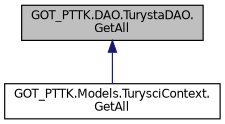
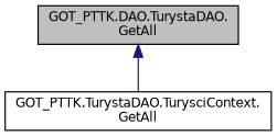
  digraph {
    rankdir=TB
    node [color=black fontname=Helvetica fontsize=10 shape=record style=filled]
    n1 [fillcolor=grey75 fontcolor=black height=0.2 label="GOT_PTTK.DAO.TurystaDAO.\lGetAll" width=0.4]
-   n2 [fillcolor=white height=0.2 label="GOT_PTTK.Models.TurysciContext.\lGetAll" width=0.4]
+   n2 [fillcolor=white height=0.2 label="GOT_PTTK.TurystaDAO.TurysciContext.\lGetAll" width=0.4]
    n1 -> n2 [color=midnightblue dir=back fontname=Helvetica fontsize=10 labelfontname=Helvetica labelfontsize=10 style=solid]
  }
